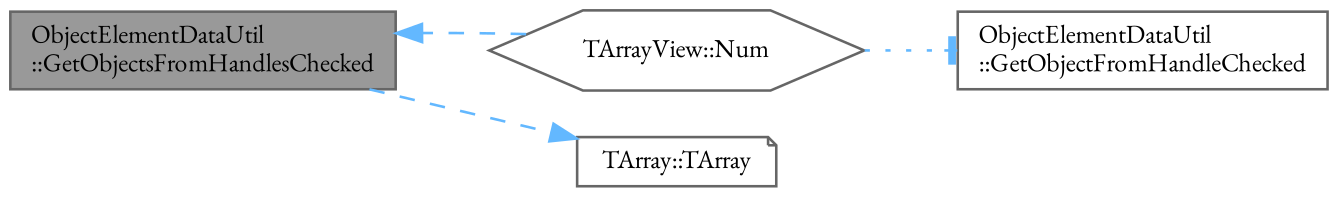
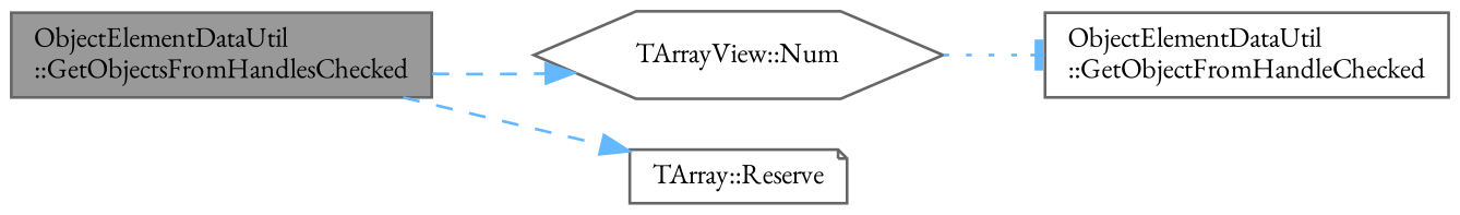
  digraph {
    fontname="EB Garamond"
    rankdir=LR
    node [color=grey40 fillcolor=white fontname="EB Garamond" fontsize=10 shape=box style=filled]
    edge [arrowhead=normal color=steelblue1 fontname="EB Garamond" fontsize=10 labelfontname=Helvetica labelfontsize=10 style=dashed]
    n1 [color=gray40 fillcolor=grey60 fontcolor=black height=0.2 label="ObjectElementDataUtil\l::GetObjectsFromHandlesChecked" width=0.4]
    n2 [height=0.2 label="TArrayView::Num" shape=hexagon width=0.4]
-   n3 [height=0.2 label="TArray::TArray" shape=note width=0.4]
+   n3 [height=0.2 label="TArray::Reserve" shape=note width=0.4]
    n4 [height=0.2 label="ObjectElementDataUtil\l::GetObjectFromHandleChecked" width=0.4]
-   n2 -> n1
+   n1 -> n2
    n1 -> n3
    n2 -> n4 [arrowhead=tee style=dotted]
  }
